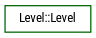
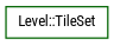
  digraph {
    rankdir=TB
    fontname="Roboto Condensed"
-   n1 [color=darkgreen fillcolor=white fontname="Roboto Condensed" fontsize=10 height=0.2 label="Level::Level" shape=record style=filled width=0.4]
+   n1 [color=darkgreen fillcolor=white fontname="Roboto Condensed" fontsize=10 height=0.2 label="Level::TileSet" shape=record style=filled width=0.4]
  }
